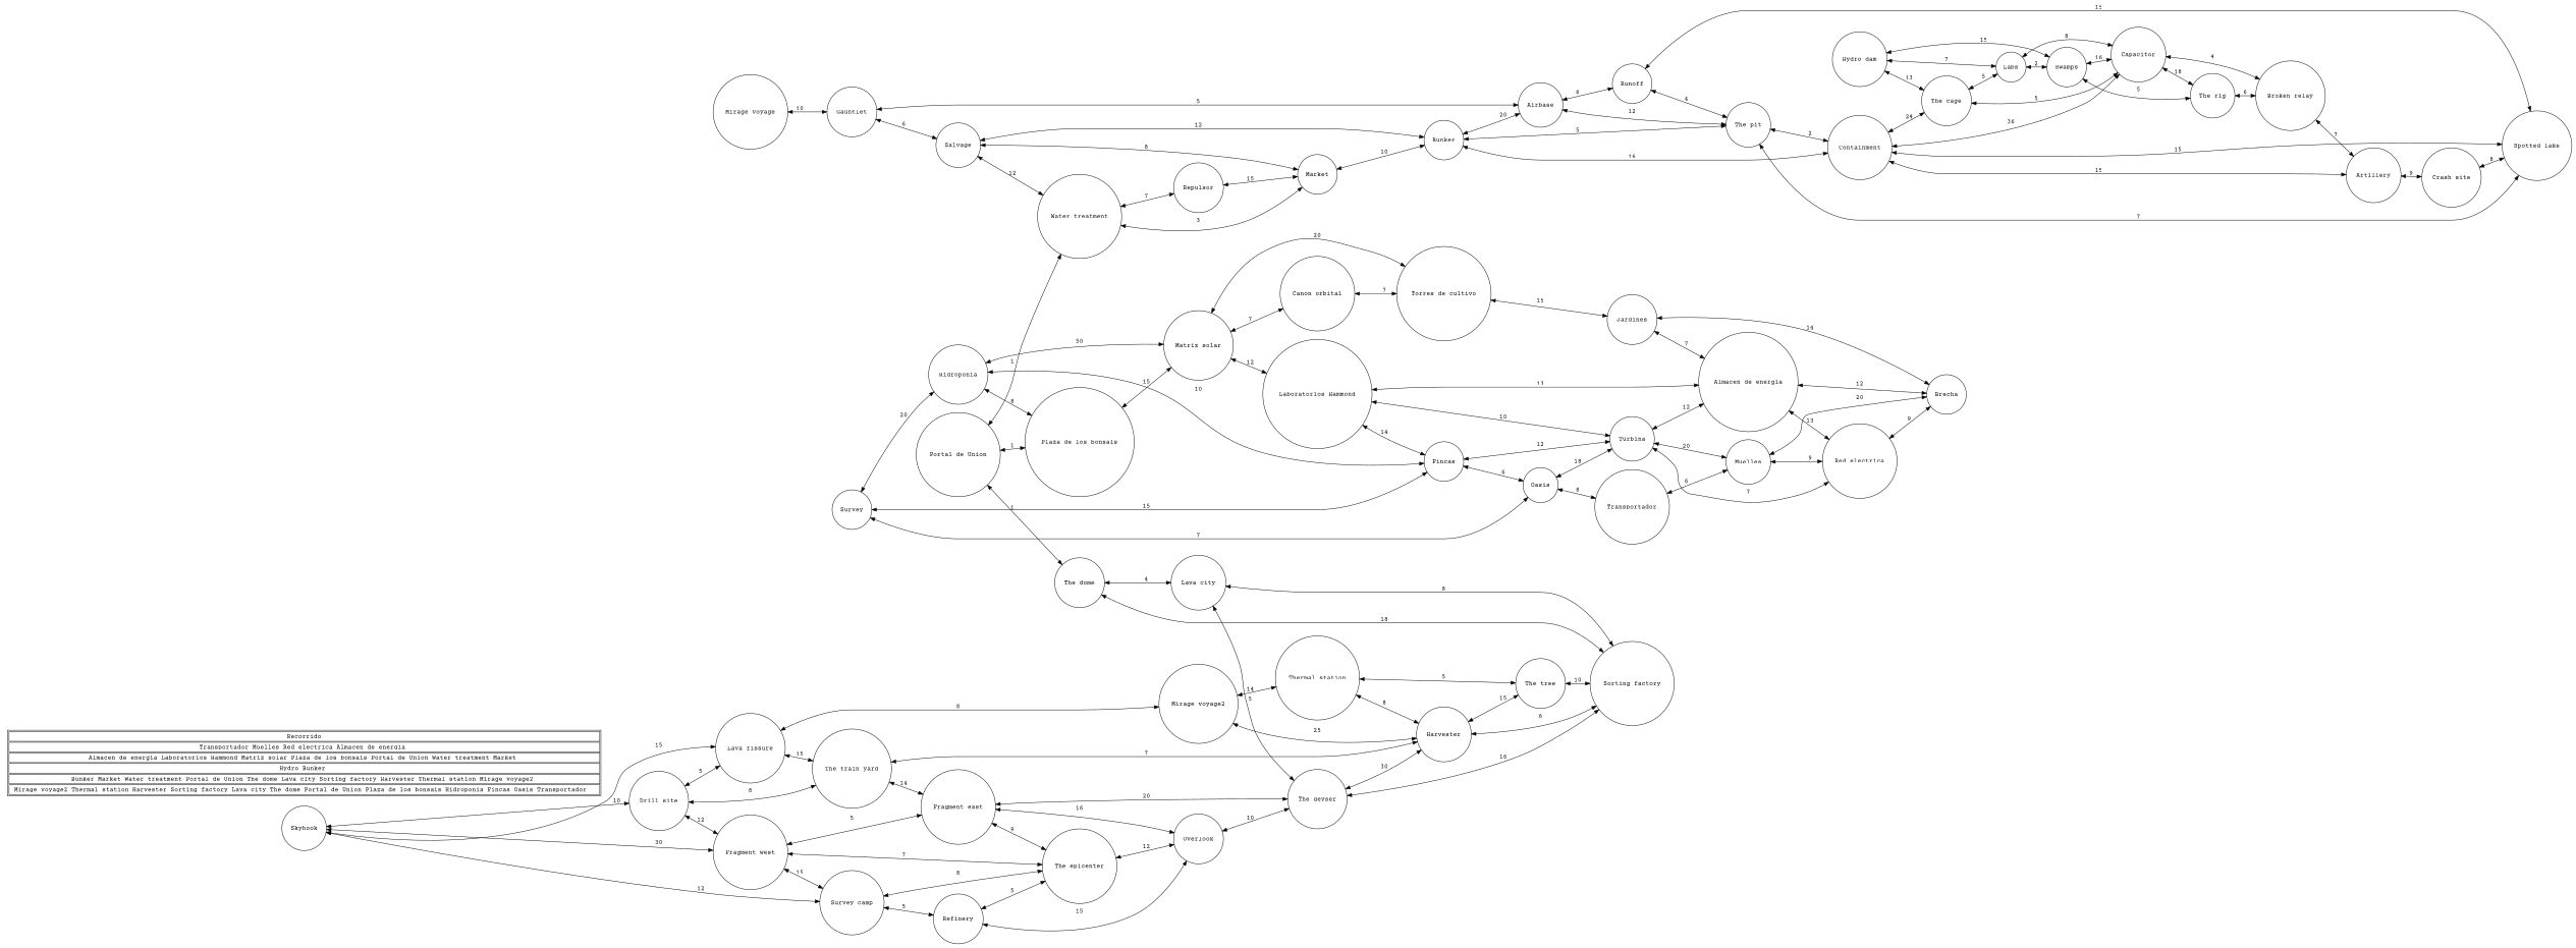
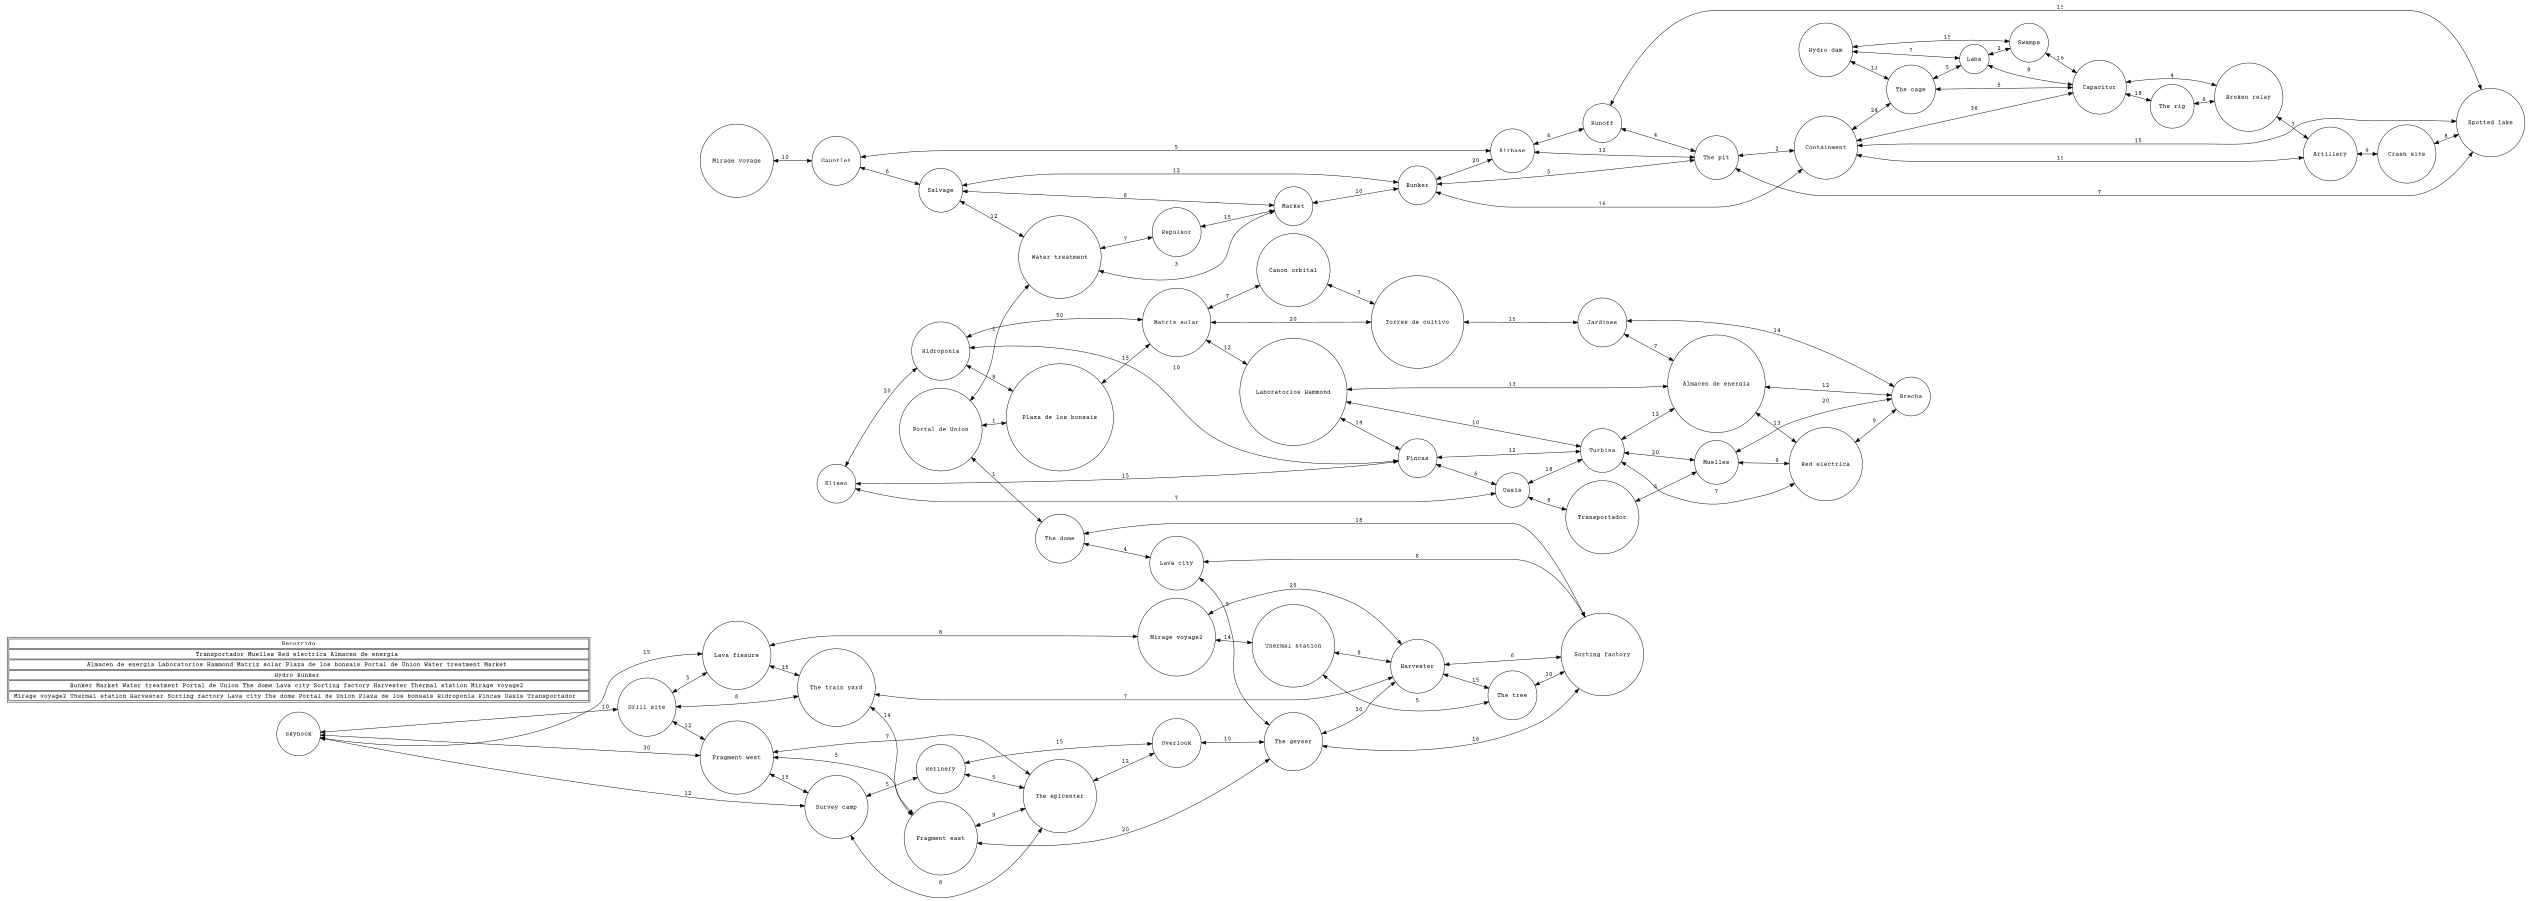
  digraph {
    fontname="Courier Prime"
    rankdir=LR
    node [fontname="Courier Prime" shape=circle]
    edge [dir=both fontname="Courier Prime"]
    n1 [label="Mirage voyage"]
    n2 [label=Gauntlet]
    n3 [label=Salvage]
    n4 [label=Airbase]
    n5 [label="Water treatment"]
    n6 [label=Market]
    n7 [label=Runoff]
    n8 [label="The pit"]
    n9 [label=Repulsor]
    n10 [label=Bunker]
    n11 [label="Hydro dam"]
    n12 [label="The cage"]
    n13 [label=Labs]
    n14 [label=Swamps]
    n15 [label=Capacitor]
    n16 [label="The rig"]
    n17 [label="Spotted lake"]
    n18 [label=Containment]
    n19 [label=Artillery]
    n20 [label="Broken relay"]
    n21 [label="Crash site"]
-   n22 [label=Survey]
+   n22 [label=Eliseo]
    n23 [label=Hidroponia]
    n24 [label=Fincas]
    n25 [label=Oasis]
    n26 [label="Plaza de los bonsais"]
    n27 [label="Matriz solar"]
    n28 [label=Turbina]
    n29 [label=Transportador]
    n30 [label="Canon orbital"]
    n31 [label="Torres de cultivo"]
    n32 [label="Laboratorios Hammond"]
    n33 [label=Jardines]
    n34 [label="Almacen de energia"]
    n35 [label=Brecha]
    n36 [label="Red electrica"]
    n37 [label=Muelles]
    n38 [label=Skyhook]
    n39 [label="Drill site"]
    n40 [label="Lava fissure"]
    n41 [label="Fragment west"]
    n42 [label="Survey camp"]
    n43 [label="The train yard"]
    n44 [label="Mirage voyage2"]
    n45 [label="Fragment east"]
    n46 [label="The epicenter"]
    n47 [label=Refinery]
    n48 [label=Harvester]
    n49 [label="Thermal station"]
    n50 [label="The tree"]
    n51 [label="Sorting factory"]
    n52 [label=Overlook]
    n53 [label="The geyser"]
    n54 [label="Lava city"]
    n55 [label="The dome"]
    n56 [label="Portal de Union"]
    n57 [label=<<table><tr> <td>Recorrido</td> </tr> <tr> <td> Transportador Muelles Red electrica Almacen de energia  </td> </tr> <tr> <td> Almacen de energia Laboratorios Hammond Matriz solar Plaza de los bonsais Portal de Union Water treatment Market  </td> </tr> <tr> <td> Hydro Bunker  </td> </tr> <tr> <td> Bunker Market Water treatment Portal de Union The dome Lava city Sorting factory Harvester Thermal station Mirage voyage2  </td> </tr> <tr> <td> Mirage voyage2 Thermal station Harvester Sorting factory Lava city The dome Portal de Union Plaza de los bonsais Hidroponia Fincas Oasis Transportador   </td> </tr> </table>> shape=none]
    n1 -> n2 [label=10]
    n2 -> n3 [label=6]
    n2 -> n4 [label=5]
    n3 -> n5 [label=12]
    n3 -> n6 [label=8]
    n4 -> n7 [label=6]
    n4 -> n8 [label=12]
    n5 -> n6 [label=3]
    n5 -> n9 [label=7]
    n6 -> n10 [label=10]
    n7 -> n8 [label=4]
    n7 -> n17 [label=15]
    n8 -> n10 [label=5]
    n8 -> n17 [label=7]
    n8 -> n18 [label=2]
    n9 -> n6 [label=15]
    n10 -> n3 [label=12]
    n10 -> n4 [label=20]
    n11 -> n12 [label=13]
    n11 -> n13 [label=7]
    n11 -> n14 [label=15]
    n12 -> n13 [label=5]
    n12 -> n15 [label=5]
    n13 -> n14 [label=2]
    n13 -> n15 [label=8]
    n14 -> n15 [label=16]
-   n14 -> n16 [label=5]
    n15 -> n16 [label=18]
    n15 -> n20 [label=4]
    n16 -> n20 [label=6]
    n17 -> n18 [label=15]
    n18 -> n10 [label=16]
    n18 -> n12 [label=24]
    n18 -> n15 [label=36]
    n18 -> n19 [label=15]
    n19 -> n21 [label=9]
    n20 -> n19 [label=7]
    n21 -> n17 [label=8]
    n22 -> n23 [label=20]
    n22 -> n24 [label=15]
    n22 -> n25 [label=7]
    n23 -> n24 [label=10]
    n23 -> n26 [label=8]
    n23 -> n27 [label=50]
    n24 -> n25 [label=6]
    n24 -> n28 [label=12]
    n25 -> n28 [label=18]
    n25 -> n29 [label=8]
    n26 -> n27 [label=15]
    n27 -> n30 [label=7]
    n27 -> n31 [label=20]
    n27 -> n32 [label=12]
    n28 -> n34 [label=12]
    n28 -> n36 [label=7]
    n28 -> n37 [label=20]
    n29 -> n37 [label=6]
    n30 -> n31 [label=7]
    n31 -> n33 [label=15]
    n32 -> n24 [label=14]
    n32 -> n28 [label=10]
    n32 -> n34 [label=13]
    n33 -> n34 [label=7]
    n33 -> n35 [label=14]
    n34 -> n36 [label=13]
    n35 -> n34 [label=12]
    n36 -> n35 [label=9]
    n37 -> n35 [label=20]
    n37 -> n36 [label=9]
    n38 -> n39 [label=10]
    n38 -> n40 [label=15]
    n38 -> n41 [label=30]
    n38 -> n42 [label=12]
    n39 -> n40 [label=5]
    n39 -> n41 [label=12]
    n39 -> n43 [label=8]
    n40 -> n43 [label=15]
    n40 -> n44 [label=8]
    n41 -> n42 [label=15]
    n41 -> n45 [label=5]
    n41 -> n46 [label=7]
    n42 -> n46 [label=8]
    n42 -> n47 [label=5]
    n43 -> n45 [label=14]
    n43 -> n48 [label=7]
    n44 -> n48 [label=25]
    n44 -> n49 [label=14]
    n45 -> n46 [label=9]
-   n45 -> n52 [label=16]
    n45 -> n53 [label=20]
    n46 -> n52 [label=12]
    n47 -> n46 [label=5]
    n47 -> n52 [label=15]
    n48 -> n50 [label=15]
    n48 -> n51 [label=6]
    n49 -> n48 [label=8]
    n49 -> n50 [label=5]
    n50 -> n51 [label=10]
    n51 -> n53 [label=16]
    n51 -> n54 [label=8]
    n51 -> n55 [label=18]
    n52 -> n53 [label=10]
    n53 -> n48 [label=30]
    n54 -> n53 [label=5]
    n55 -> n54 [label=4]
    n56 -> n5 [label=1]
    n56 -> n26 [label=1]
    n56 -> n55 [label=1]
  }
